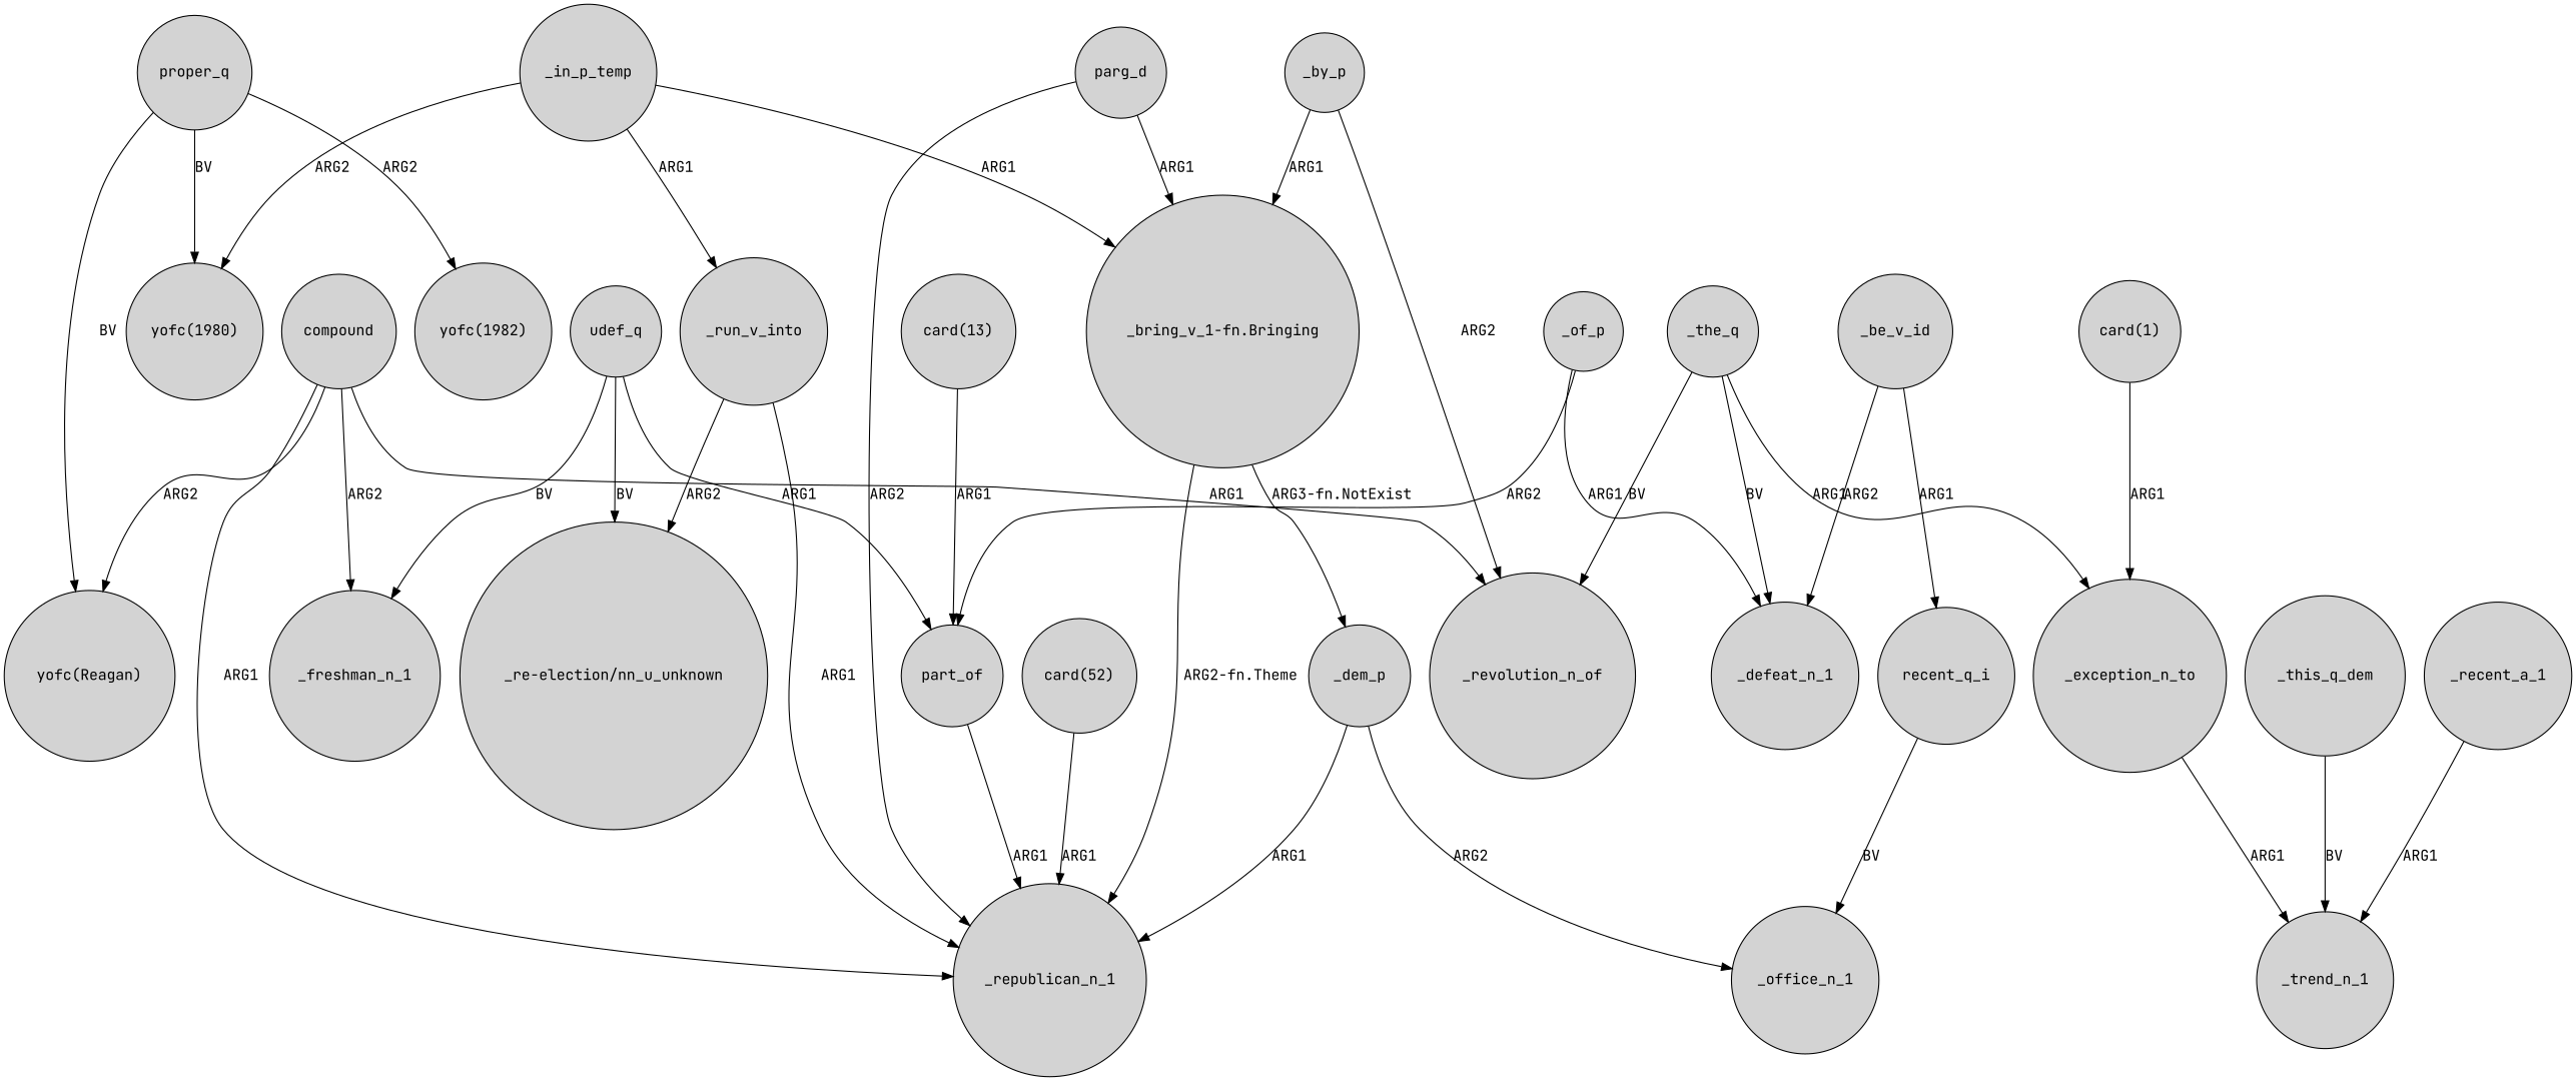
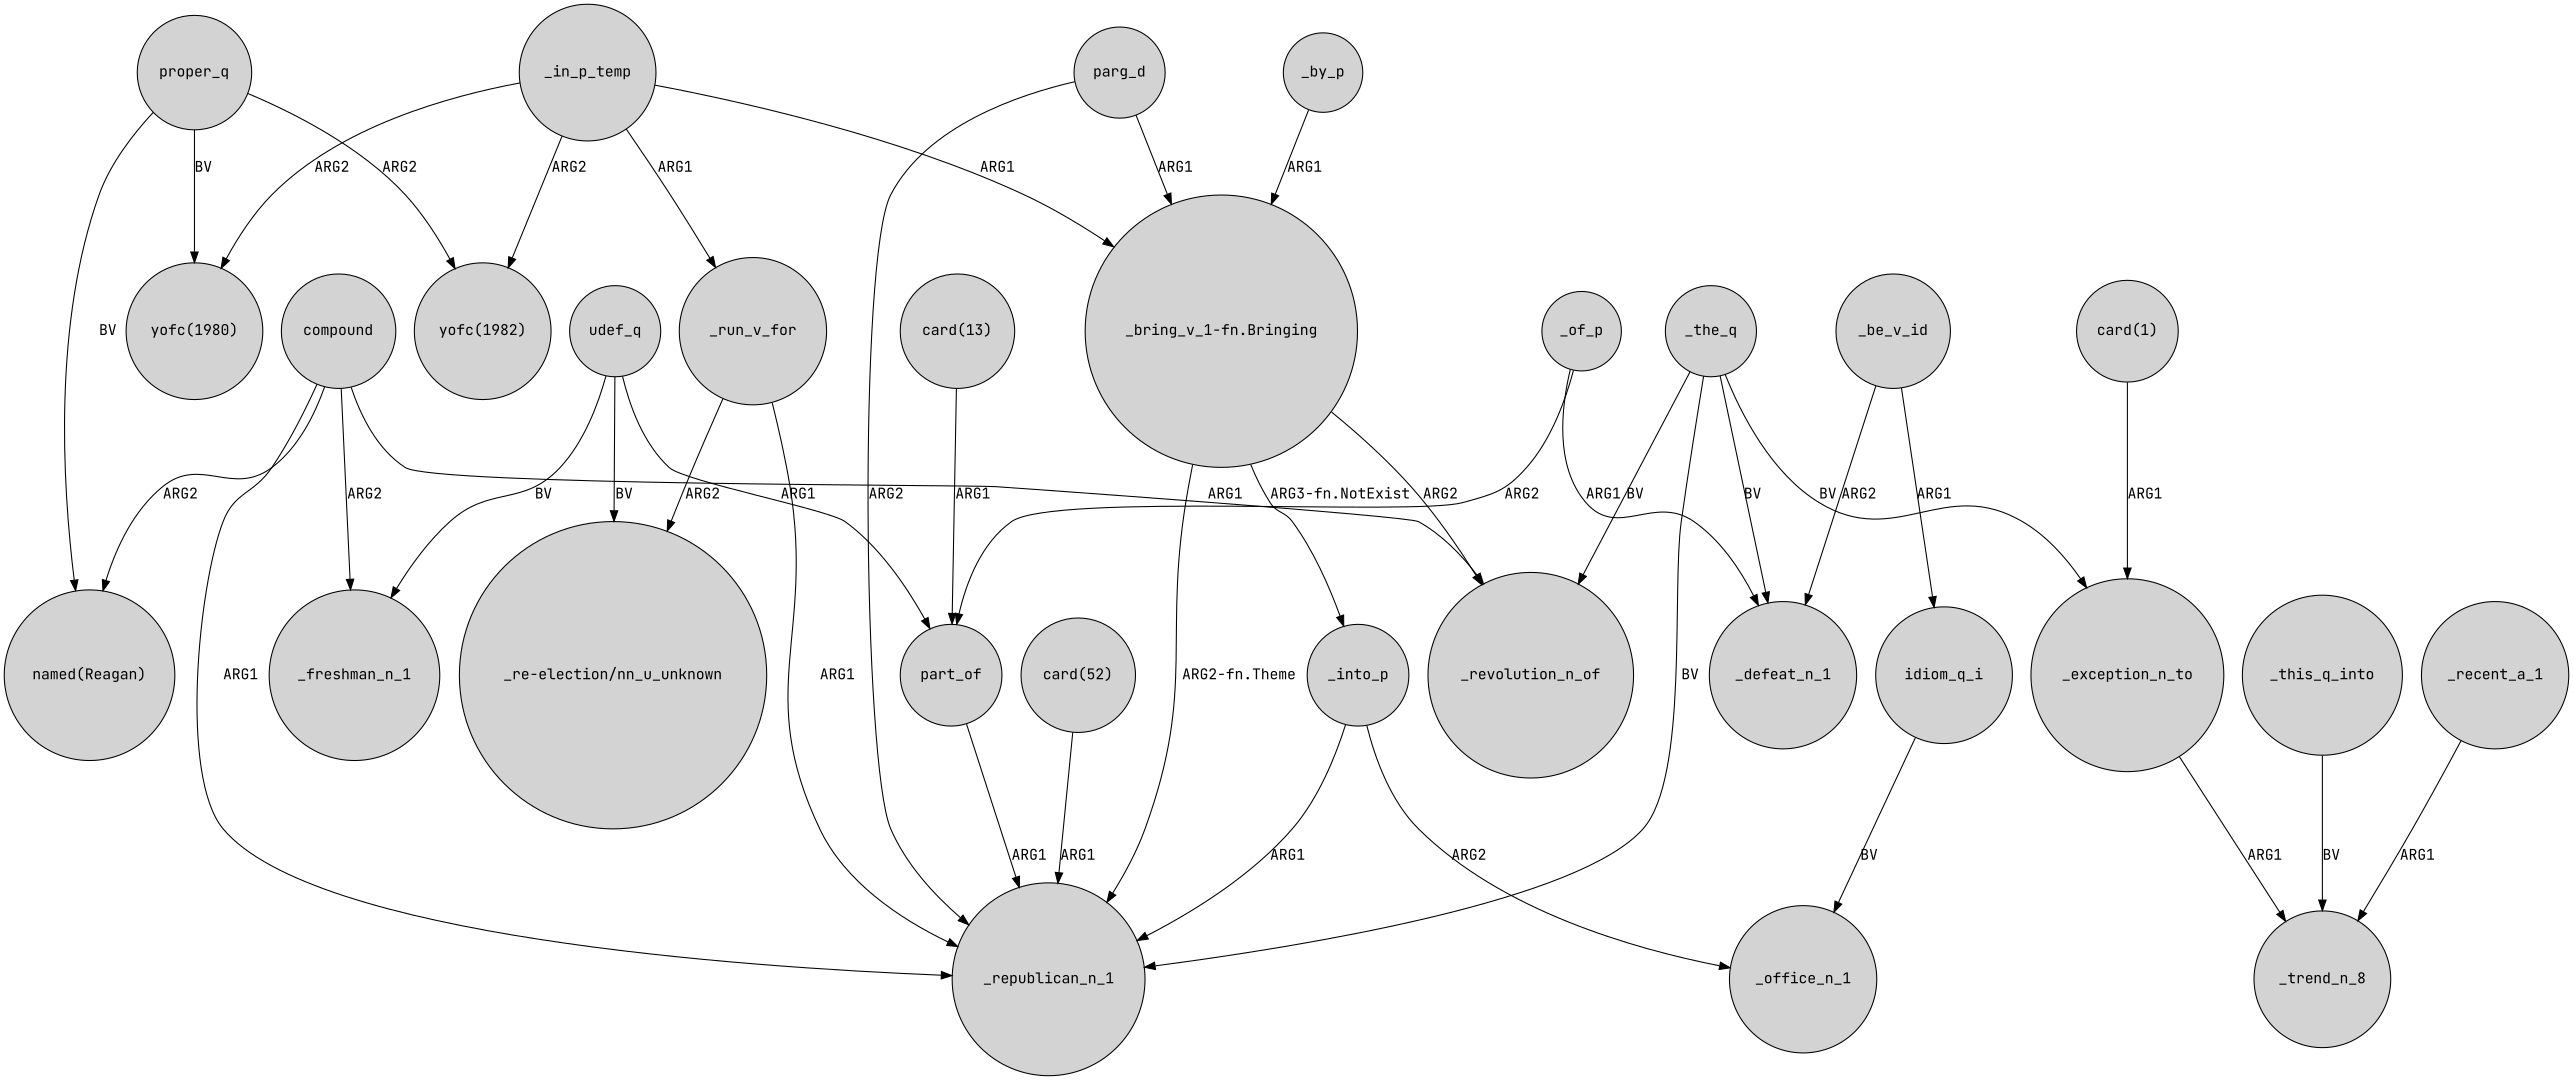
  digraph {
    fontname="JetBrains Mono"
    node [fontname="JetBrains Mono" shape=circle style=filled]
    edge [fontname="JetBrains Mono"]
    proper_q
    "yofc(1982)"
    "yofc(1980)"
-   "named(Reagan)" [label="yofc(Reagan)"]
+   "named(Reagan)"
    _be_v_id
    _defeat_n_1
-   idiom_q_i [label=recent_q_i]
+   idiom_q_i
    _exception_n_to
-   _trend_n_1
+   _trend_n_1 [label=_trend_n_8]
    udef_q
    part_of
    _freshman_n_1
    "_re-election/nn_u_unknown"
    _republican_n_1
-   _into_p [label=_dem_p]
+   _into_p
    _office_n_1
-   _this_q_dem
+   _this_q_dem [label=_this_q_into]
    _in_p_temp
    "_bring_v_1-fn.Bringing"
-   _run_v_for [label=_run_v_into]
+   _run_v_for
    _by_p
    _revolution_n_of
    "card(52)"
    compound
    _of_p
    "card(1)"
    parg_d
    _the_q
    _recent_a_1
    "card(13)"
    proper_q -> "yofc(1982)" [label=ARG2]
    proper_q -> "yofc(1980)" [label=BV]
    proper_q -> "named(Reagan)" [label=BV]
    _be_v_id -> _defeat_n_1 [label=ARG2]
    _be_v_id -> idiom_q_i [label=ARG1]
    idiom_q_i -> _office_n_1 [label=BV]
    _exception_n_to -> _trend_n_1 [label=ARG1]
    udef_q -> part_of [label=ARG1]
    udef_q -> _freshman_n_1 [label=BV]
    udef_q -> "_re-election/nn_u_unknown" [label=BV]
    part_of -> _republican_n_1 [label=ARG1]
    _into_p -> _republican_n_1 [label=ARG1]
    _into_p -> _office_n_1 [label=ARG2]
    _this_q_dem -> _trend_n_1 [label=BV]
+   _in_p_temp -> "yofc(1982)" [label=ARG2]
    _in_p_temp -> "yofc(1980)" [label=ARG2]
    _in_p_temp -> "_bring_v_1-fn.Bringing" [label=ARG1]
    _in_p_temp -> _run_v_for [label=ARG1]
    "_bring_v_1-fn.Bringing" -> _republican_n_1 [label="ARG2-fn.Theme"]
    "_bring_v_1-fn.Bringing" -> _into_p [label="ARG3-fn.NotExist"]
    _run_v_for -> "_re-election/nn_u_unknown" [label=ARG2]
    _run_v_for -> _republican_n_1 [label=ARG1]
    _by_p -> "_bring_v_1-fn.Bringing" [label=ARG1]
-   _by_p -> _revolution_n_of [label=ARG2]
+   "_bring_v_1-fn.Bringing" -> _revolution_n_of [label=ARG2]
    "card(52)" -> _republican_n_1 [label=ARG1]
    compound -> "named(Reagan)" [label=ARG2]
    compound -> _freshman_n_1 [label=ARG2]
    compound -> _republican_n_1 [label=ARG1]
    compound -> _revolution_n_of [label=ARG1]
    _of_p -> _defeat_n_1 [label=ARG1]
    _of_p -> part_of [label=ARG2]
    "card(1)" -> _exception_n_to [label=ARG1]
    parg_d -> _republican_n_1 [label=ARG2]
    parg_d -> "_bring_v_1-fn.Bringing" [label=ARG1]
    _the_q -> _defeat_n_1 [label=BV]
-   _the_q -> _exception_n_to [label=ARG1]
+   _the_q -> _exception_n_to [label=BV]
+   _the_q -> _republican_n_1 [label=BV]
    _the_q -> _revolution_n_of [label=BV]
    _recent_a_1 -> _trend_n_1 [label=ARG1]
    "card(13)" -> part_of [label=ARG1]
  }
